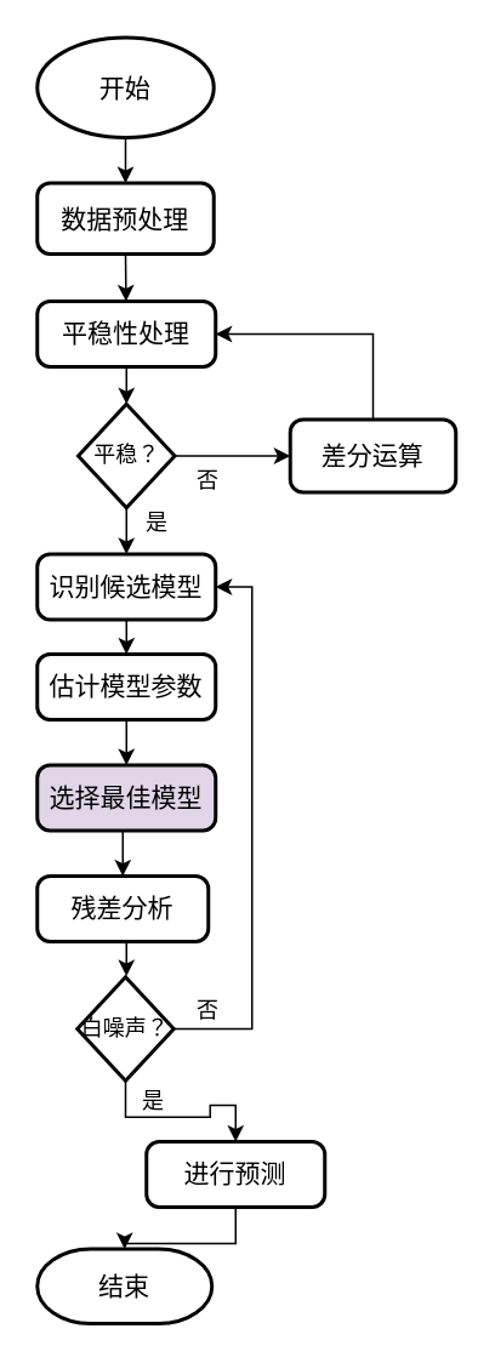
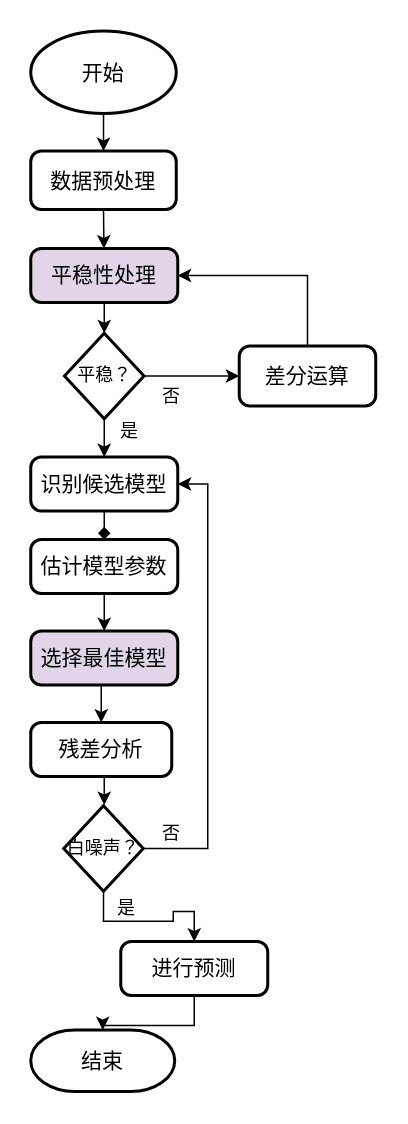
  <mxCell id="0" />
  <mxCell id="1" parent="0" />
  <mxCell id="2" style="edgeStyle=none;rounded=0;orthogonalLoop=1;jettySize=auto;html=1;exitX=0.5;exitY=1;exitDx=0;exitDy=0;exitPerimeter=0;entryX=0.5;entryY=0;entryDx=0;entryDy=0;" parent="1" source="3" target="5" edge="1"><mxGeometry relative="1" as="geometry" /></mxCell>
  <mxCell id="3" value="&lt;font style=&quot;font-size: 14px&quot;&gt;开始&lt;/font&gt;" style="strokeWidth=2;html=1;shape=mxgraph.flowchart.start_1;whiteSpace=wrap;" parent="1" vertex="1"><mxGeometry x="20" y="20" width="97" height="55" as="geometry" /></mxCell>
  <mxCell id="4" style="edgeStyle=none;rounded=0;orthogonalLoop=1;jettySize=auto;html=1;exitX=0.5;exitY=1;exitDx=0;exitDy=0;" parent="1" source="5" target="7" edge="1"><mxGeometry relative="1" as="geometry" /></mxCell>
  <mxCell id="5" value="&lt;font style=&quot;font-size: 14px&quot;&gt;数据预处理&lt;/font&gt;" style="rounded=1;whiteSpace=wrap;html=1;absoluteArcSize=1;arcSize=14;strokeWidth=2;" parent="1" vertex="1"><mxGeometry x="20" y="100" width="97" height="39" as="geometry" /></mxCell>
  <mxCell id="6" style="edgeStyle=none;rounded=0;orthogonalLoop=1;jettySize=auto;html=1;exitX=0.5;exitY=1;exitDx=0;exitDy=0;entryX=0.5;entryY=0;entryDx=0;entryDy=0;entryPerimeter=0;" parent="1" source="7" target="10" edge="1"><mxGeometry relative="1" as="geometry" /></mxCell>
- <mxCell id="7" value="&lt;font style=&quot;font-size: 14px&quot;&gt;平稳性处理&lt;/font&gt;" style="rounded=1;whiteSpace=wrap;html=1;absoluteArcSize=1;arcSize=14;strokeWidth=2;" parent="1" vertex="1"><mxGeometry x="20" y="165" width="98" height="36" as="geometry" /></mxCell>
+ <mxCell id="7" value="&lt;font style=&quot;font-size: 14px&quot;&gt;平稳性处理&lt;/font&gt;" style="rounded=1;whiteSpace=wrap;html=1;absoluteArcSize=1;arcSize=14;strokeWidth=2;fillColor=#e1d5e7;" parent="1" vertex="1"><mxGeometry x="20" y="165" width="98" height="36" as="geometry" /></mxCell>
  <mxCell id="8" style="edgeStyle=none;rounded=0;orthogonalLoop=1;jettySize=auto;html=1;exitX=1;exitY=0.5;exitDx=0;exitDy=0;exitPerimeter=0;entryX=0;entryY=0.5;entryDx=0;entryDy=0;" parent="1" source="10" target="12" edge="1"><mxGeometry relative="1" as="geometry" /></mxCell>
  <mxCell id="9" style="edgeStyle=orthogonalEdgeStyle;rounded=0;orthogonalLoop=1;jettySize=auto;html=1;exitX=0.5;exitY=1;exitDx=0;exitDy=0;exitPerimeter=0;entryX=0.5;entryY=0;entryDx=0;entryDy=0;" parent="1" source="10" target="15" edge="1"><mxGeometry relative="1" as="geometry" /></mxCell>
  <mxCell id="10" value="&lt;font style=&quot;font-size: 12px&quot;&gt;平稳？&lt;/font&gt;" style="strokeWidth=2;html=1;shape=mxgraph.flowchart.decision;whiteSpace=wrap;" parent="1" vertex="1"><mxGeometry x="42.5" y="221.5" width="53" height="57" as="geometry" /></mxCell>
  <mxCell id="11" style="edgeStyle=orthogonalEdgeStyle;rounded=0;orthogonalLoop=1;jettySize=auto;html=1;exitX=0.5;exitY=0;exitDx=0;exitDy=0;entryX=1;entryY=0.5;entryDx=0;entryDy=0;" parent="1" source="12" target="7" edge="1"><mxGeometry relative="1" as="geometry" /></mxCell>
  <mxCell id="12" value="&lt;font style=&quot;font-size: 14px&quot;&gt;差分运算&lt;/font&gt;" style="rounded=1;whiteSpace=wrap;html=1;absoluteArcSize=1;arcSize=14;strokeWidth=2;" parent="1" vertex="1"><mxGeometry x="159" y="230" width="91" height="40" as="geometry" /></mxCell>
  <mxCell id="13" value="&lt;font style=&quot;font-size: 12px&quot;&gt;否&lt;/font&gt;" style="text;html=1;resizable=0;points=[];autosize=1;align=left;verticalAlign=top;spacingTop=-4;" parent="1" vertex="1"><mxGeometry x="106" y="254" width="22" height="14" as="geometry" /></mxCell>
- <mxCell id="14" style="edgeStyle=orthogonalEdgeStyle;rounded=0;orthogonalLoop=1;jettySize=auto;html=1;exitX=0.5;exitY=1;exitDx=0;exitDy=0;entryX=0.5;entryY=0;entryDx=0;entryDy=0;" parent="1" source="15" target="17" edge="1"><mxGeometry relative="1" as="geometry" /></mxCell>
+ <mxCell id="14" style="edgeStyle=orthogonalEdgeStyle;rounded=0;orthogonalLoop=1;jettySize=auto;html=1;exitX=0.5;exitY=1;exitDx=0;exitDy=0;entryX=0.5;entryY=0;entryDx=0;entryDy=0;endArrow=diamond;" parent="1" source="15" target="17" edge="1"><mxGeometry relative="1" as="geometry" /></mxCell>
  <mxCell id="15" value="&lt;font style=&quot;font-size: 14px&quot;&gt;识别候选模型&lt;/font&gt;" style="rounded=1;whiteSpace=wrap;html=1;absoluteArcSize=1;arcSize=14;strokeWidth=2;" parent="1" vertex="1"><mxGeometry x="20" y="304" width="98" height="36" as="geometry" /></mxCell>
  <mxCell id="16" style="edgeStyle=orthogonalEdgeStyle;rounded=0;orthogonalLoop=1;jettySize=auto;html=1;exitX=0.5;exitY=1;exitDx=0;exitDy=0;entryX=0.5;entryY=0;entryDx=0;entryDy=0;" parent="1" source="17" target="19" edge="1"><mxGeometry relative="1" as="geometry" /></mxCell>
  <mxCell id="17" value="&lt;font style=&quot;font-size: 14px&quot;&gt;估计模型参数&lt;/font&gt;" style="rounded=1;whiteSpace=wrap;html=1;absoluteArcSize=1;arcSize=14;strokeWidth=2;" parent="1" vertex="1"><mxGeometry x="20" y="359" width="98" height="36" as="geometry" /></mxCell>
  <mxCell id="18" style="edgeStyle=orthogonalEdgeStyle;rounded=0;orthogonalLoop=1;jettySize=auto;html=1;exitX=0.5;exitY=1;exitDx=0;exitDy=0;entryX=0.5;entryY=0;entryDx=0;entryDy=0;" parent="1" source="19" target="21" edge="1"><mxGeometry relative="1" as="geometry" /></mxCell>
  <mxCell id="19" value="&lt;font style=&quot;font-size: 14px&quot;&gt;选择最佳模型&lt;/font&gt;" style="rounded=1;whiteSpace=wrap;html=1;absoluteArcSize=1;arcSize=14;strokeWidth=2;fillColor=#e1d5e7;" parent="1" vertex="1"><mxGeometry x="20" y="420" width="98" height="36" as="geometry" /></mxCell>
  <mxCell id="20" style="edgeStyle=orthogonalEdgeStyle;rounded=0;orthogonalLoop=1;jettySize=auto;html=1;exitX=0.5;exitY=1;exitDx=0;exitDy=0;" parent="1" source="21" edge="1"><mxGeometry relative="1" as="geometry"><mxPoint x="69" y="536" as="targetPoint" /></mxGeometry></mxCell>
  <mxCell id="21" value="&lt;font style=&quot;font-size: 14px&quot;&gt;残差分析&lt;/font&gt;" style="rounded=1;whiteSpace=wrap;html=1;absoluteArcSize=1;arcSize=14;strokeWidth=2;" parent="1" vertex="1"><mxGeometry x="20" y="481" width="94" height="36" as="geometry" /></mxCell>
  <mxCell id="22" style="edgeStyle=orthogonalEdgeStyle;rounded=0;orthogonalLoop=1;jettySize=auto;html=1;exitX=0.5;exitY=1;exitDx=0;exitDy=0;exitPerimeter=0;entryX=0.5;entryY=0;entryDx=0;entryDy=0;" parent="1" source="24" target="26" edge="1"><mxGeometry relative="1" as="geometry" /></mxCell>
  <mxCell id="23" style="edgeStyle=orthogonalEdgeStyle;rounded=0;orthogonalLoop=1;jettySize=auto;html=1;exitX=1;exitY=0.5;exitDx=0;exitDy=0;exitPerimeter=0;entryX=1;entryY=0.5;entryDx=0;entryDy=0;" parent="1" source="24" target="15" edge="1"><mxGeometry relative="1" as="geometry" /></mxCell>
  <mxCell id="24" value="&lt;font style=&quot;font-size: 12px&quot;&gt;白噪声？&lt;/font&gt;" style="strokeWidth=2;html=1;shape=mxgraph.flowchart.decision;whiteSpace=wrap;" parent="1" vertex="1"><mxGeometry x="42" y="536.5" width="53" height="57" as="geometry" /></mxCell>
  <mxCell id="25" style="edgeStyle=orthogonalEdgeStyle;rounded=0;orthogonalLoop=1;jettySize=auto;html=1;exitX=0.5;exitY=1;exitDx=0;exitDy=0;entryX=0.5;entryY=0;entryDx=0;entryDy=0;entryPerimeter=0;" parent="1" source="26" target="29" edge="1"><mxGeometry relative="1" as="geometry" /></mxCell>
  <mxCell id="26" value="&lt;font style=&quot;font-size: 14px&quot;&gt;进行预测&lt;/font&gt;" style="rounded=1;whiteSpace=wrap;html=1;absoluteArcSize=1;arcSize=14;strokeWidth=2;" parent="1" vertex="1"><mxGeometry x="80" y="627" width="98" height="36" as="geometry" /></mxCell>
  <mxCell id="27" value="&lt;font style=&quot;font-size: 12px&quot;&gt;是&lt;/font&gt;" style="text;html=1;resizable=0;points=[];autosize=1;align=left;verticalAlign=top;spacingTop=-4;" parent="1" vertex="1"><mxGeometry x="76" y="595" width="22" height="14" as="geometry" /></mxCell>
  <mxCell id="28" value="&lt;font style=&quot;font-size: 12px&quot;&gt;否&lt;/font&gt;" style="text;html=1;resizable=0;points=[];autosize=1;align=left;verticalAlign=top;spacingTop=-4;" parent="1" vertex="1"><mxGeometry x="106" y="545" width="22" height="14" as="geometry" /></mxCell>
  <mxCell id="29" value="&lt;font style=&quot;font-size: 14px&quot;&gt;结束&lt;/font&gt;" style="strokeWidth=2;html=1;shape=mxgraph.flowchart.terminator;whiteSpace=wrap;" parent="1" vertex="1"><mxGeometry x="20" y="686" width="96" height="41" as="geometry" /></mxCell>
  <mxCell id="30" value="是" style="text;html=1;resizable=0;points=[];autosize=1;align=left;verticalAlign=top;spacingTop=-4;" vertex="1" parent="1"><mxGeometry x="78" y="277" width="22" height="14" as="geometry" /></mxCell>
